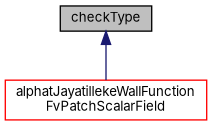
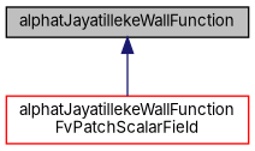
  digraph {
    rankdir=TB
    fontname=Inter
    node [fontname=Inter fontsize=10 shape=record]
-   n1 [color=black fillcolor=grey75 fontcolor=black height=0.2 label=checkType style=filled width=0.4]
+   n1 [color=black fillcolor=grey75 fontcolor=black height=0.2 label=alphatJayatillekeWallFunction style=filled width=0.4]
    n2 [color=red height=0.2 label="alphatJayatillekeWallFunction\lFvPatchScalarField" width=0.4]
    n1 -> n2 [color=midnightblue dir=back fontname=Inter fontsize=10 labelfontname=FreeSans labelfontsize=10 style=solid]
  }
